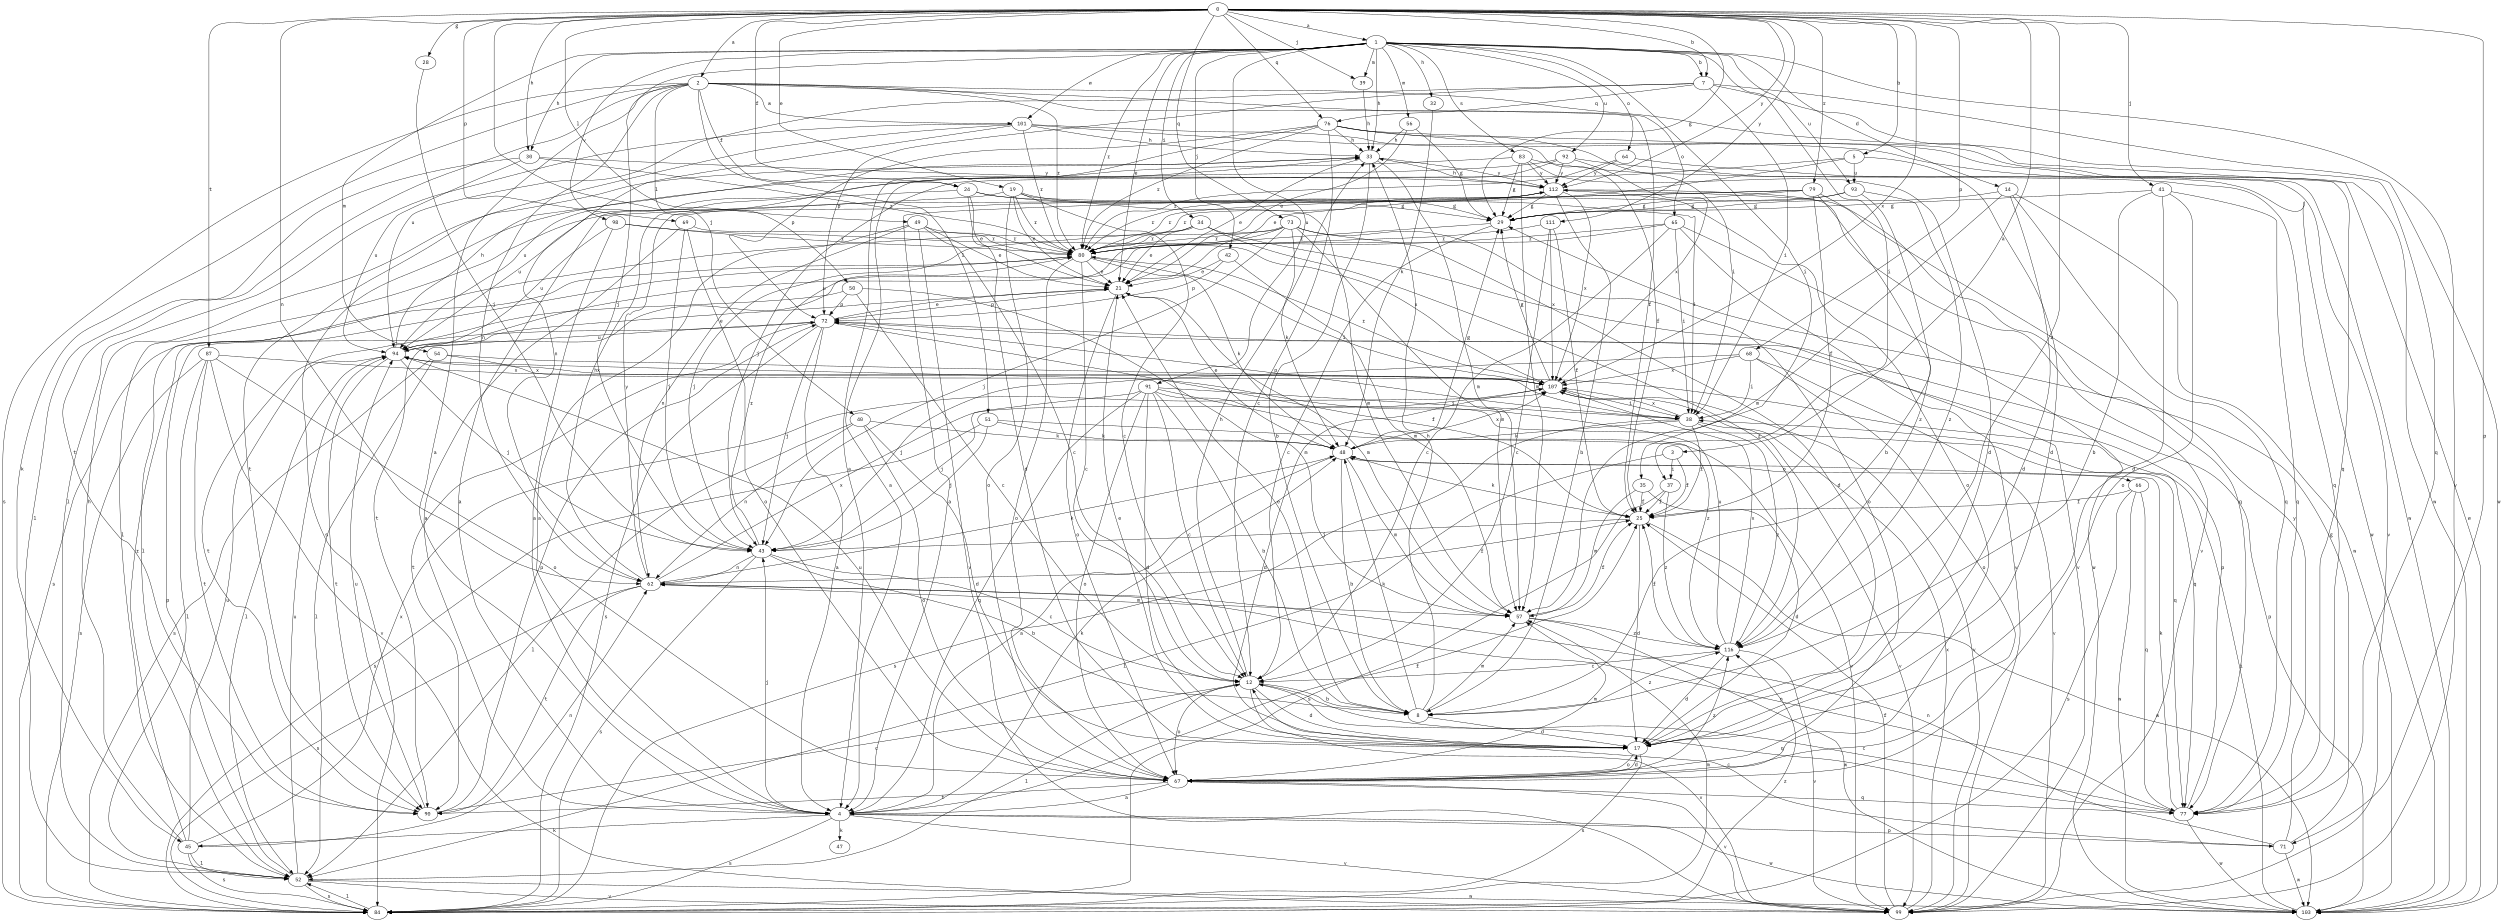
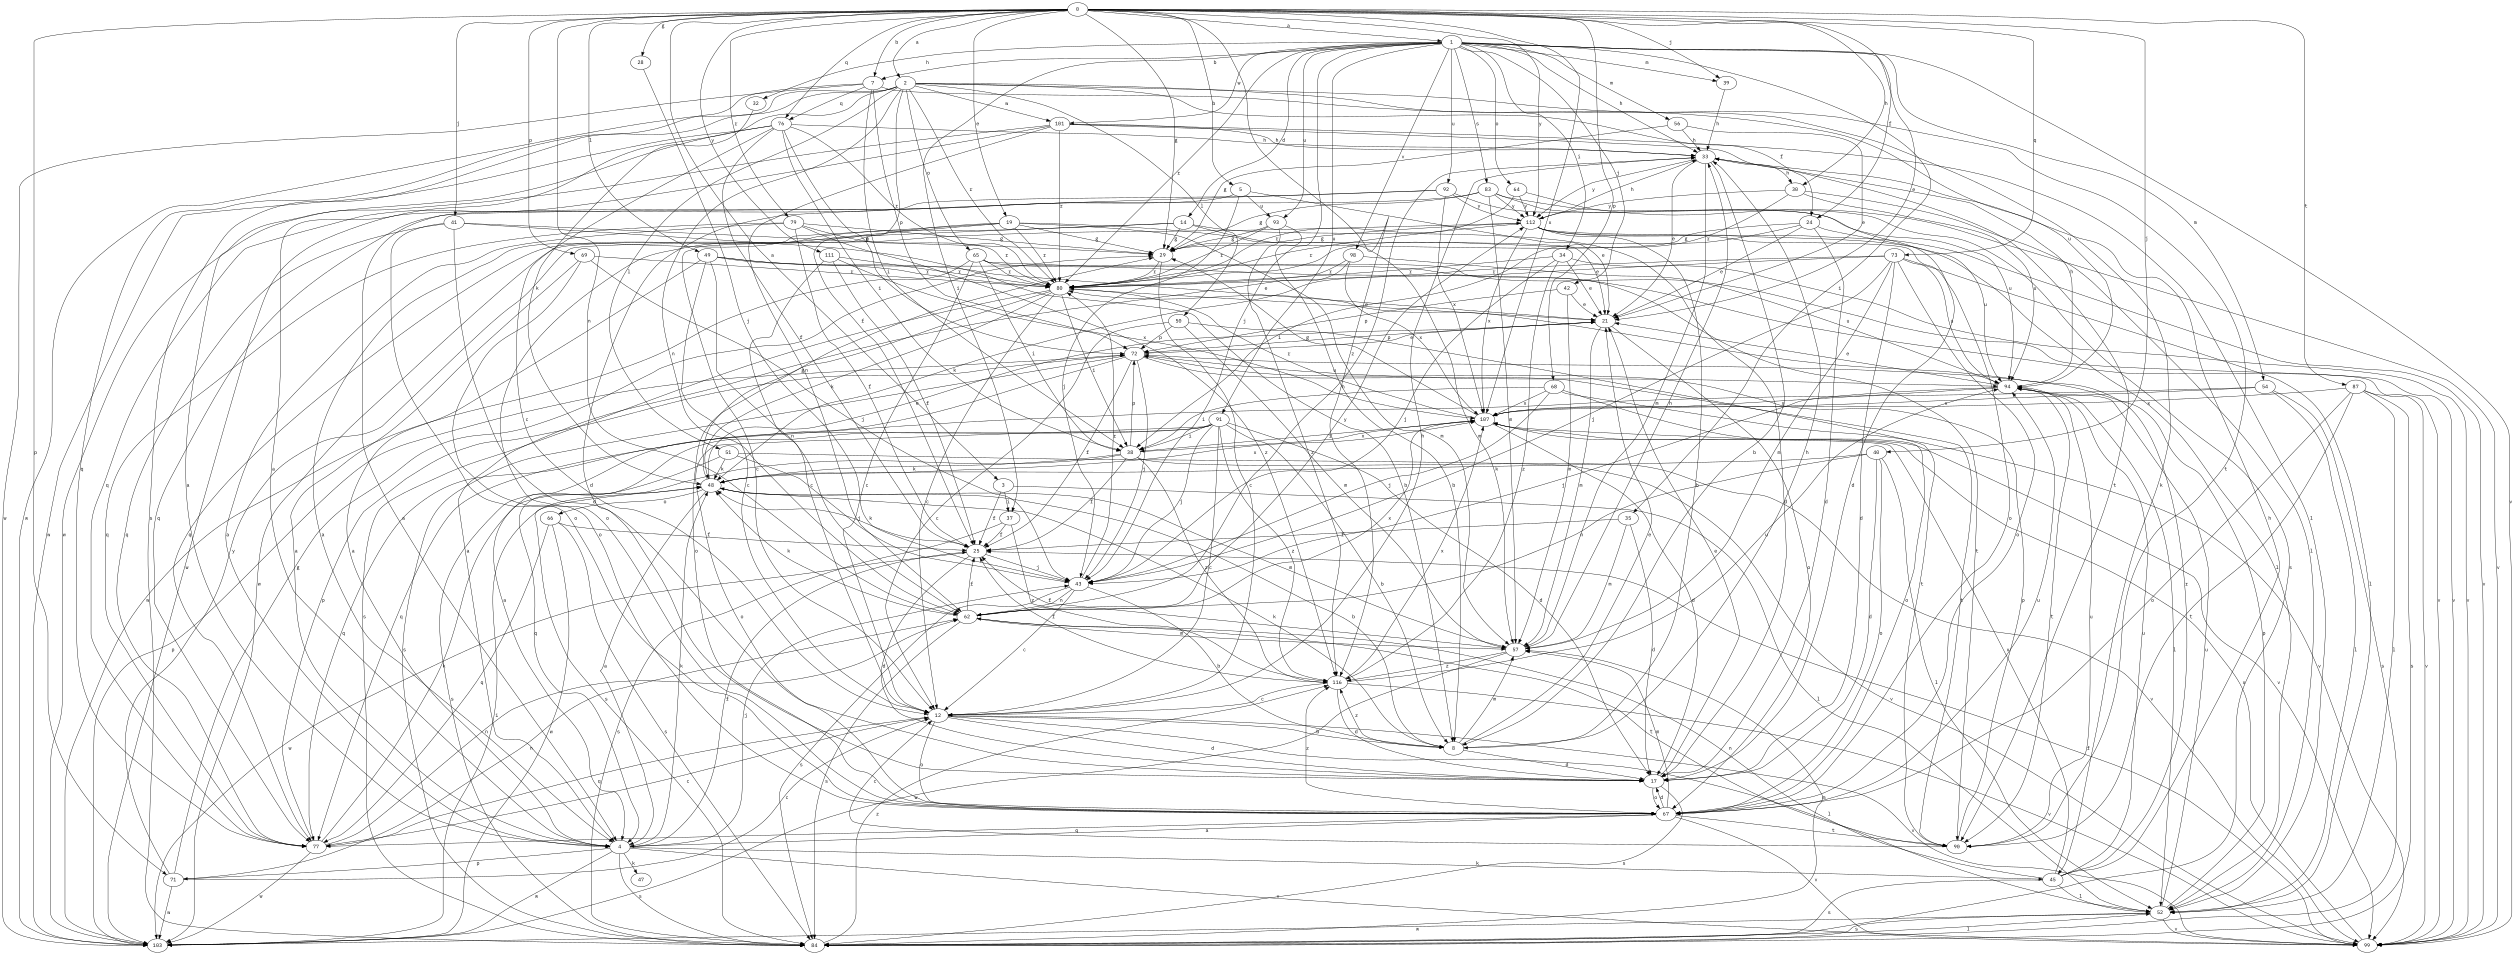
  strict digraph {
    fontname="IBM Plex Mono"
    node [fontname="IBM Plex Mono"]
    edge [fontname="IBM Plex Mono"]
    0
    1
    2
    3
    5
    7
    19
    24
    28
    29
    30
    39
    40
    41
    49
    62
    68
    69
    71
    73
    76
    79
    87
    107
    111
    112
    116
    14
    21
    32
    33
    34
    35
    37
    42
    43
    54
    56
    64
    80
    83
    91
    92
    93
    98
    99
    101
    4
    25
    45
    50
    51
    65
    84
    90
    103
    52
    17
    38
    72
    77
    94
    57
    12
    67
    48
    8
    47
    66
    0 -> 1 [label=a]
    0 -> 2 [label=a]
    0 -> 3 [label=a]
    0 -> 5 [label=b]
    0 -> 7 [label=b]
    0 -> 19 [label=e]
    0 -> 24 [label=f]
    0 -> 28 [label=g]
    0 -> 29 [label=g]
    0 -> 30 [label=h]
    0 -> 39 [label=j]
    0 -> 40 [label=j]
    0 -> 41 [label=j]
    0 -> 49 [label=l]
    0 -> 62 [label=n]
    0 -> 68 [label=p]
    0 -> 69 [label=p]
    0 -> 71 [label=p]
    0 -> 73 [label=q]
    0 -> 76 [label=q]
    0 -> 79 [label=r]
    0 -> 87 [label=t]
    0 -> 107 [label=x]
    0 -> 111 [label=y]
    0 -> 112 [label=y]
    0 -> 116 [label=z]
    1 -> 7 [label=b]
-   1 -> 30 [label=h]
+   33 -> 30 [label=h]
    1 -> 39 [label=m]
    1 -> 14 [label=d]
    1 -> 21 [label=e]
    1 -> 32 [label=h]
    1 -> 33 [label=h]
    1 -> 34 [label=i]
    1 -> 35 [label=i]
    1 -> 37 [label=i]
    1 -> 42 [label=j]
    1 -> 43 [label=j]
    1 -> 54 [label=m]
    1 -> 56 [label=m]
    1 -> 64 [label=o]
    1 -> 80 [label=r]
    1 -> 83 [label=s]
    1 -> 91 [label=u]
    1 -> 92 [label=u]
    1 -> 93 [label=u]
    1 -> 98 [label=v]
    1 -> 99 [label=v]
    1 -> 101 [label=w]
    2 -> 24 [label=f]
    2 -> 62 [label=n]
    2 -> 80 [label=r]
    2 -> 101 [label=w]
    2 -> 4 [label=a]
    2 -> 25 [label=f]
    2 -> 45 [label=k]
    2 -> 50 [label=l]
    2 -> 51 [label=l]
    2 -> 65 [label=o]
    2 -> 84 [label=s]
    2 -> 90 [label=t]
    2 -> 103 [label=w]
    3 -> 37 [label=i]
    3 -> 25 [label=f]
    3 -> 52 [label=l]
    5 -> 21 [label=e]
    5 -> 43 [label=j]
    5 -> 93 [label=u]
    5 -> 17 [label=d]
    7 -> 76 [label=q]
    7 -> 103 [label=w]
    7 -> 38 [label=i]
    7 -> 72 [label=p]
    7 -> 77 [label=q]
    7 -> 94 [label=u]
    19 -> 29 [label=g]
    19 -> 21 [label=e]
    19 -> 80 [label=r]
    19 -> 4 [label=a]
    19 -> 57 [label=m]
    19 -> 12 [label=c]
    19 -> 67 [label=o]
    24 -> 29 [label=g]
    24 -> 21 [label=e]
    24 -> 17 [label=d]
    24 -> 38 [label=i]
    24 -> 94 [label=u]
    28 -> 43 [label=j]
    29 -> 80 [label=r]
    29 -> 12 [label=c]
    30 -> 112 [label=y]
    30 -> 80 [label=r]
    30 -> 52 [label=l]
    30 -> 94 [label=u]
    39 -> 33 [label=h]
    40 -> 62 [label=n]
    40 -> 52 [label=l]
    40 -> 17 [label=d]
    40 -> 67 [label=o]
    40 -> 48 [label=k]
    41 -> 29 [label=g]
    41 -> 17 [label=d]
    41 -> 77 [label=q]
    41 -> 67 [label=o]
    41 -> 8 [label=b]
    49 -> 62 [label=n]
    49 -> 21 [label=e]
    49 -> 80 [label=r]
    49 -> 99 [label=v]
    49 -> 4 [label=a]
    49 -> 12 [label=c]
    62 -> 107 [label=x]
    62 -> 112 [label=y]
    62 -> 33 [label=h]
    62 -> 25 [label=f]
    62 -> 84 [label=s]
    62 -> 90 [label=t]
    62 -> 57 [label=m]
    62 -> 48 [label=k]
    68 -> 107 [label=x]
    68 -> 43 [label=j]
    68 -> 99 [label=v]
    68 -> 38 [label=i]
    68 -> 67 [label=o]
    69 -> 43 [label=j]
    69 -> 80 [label=r]
    69 -> 4 [label=a]
    69 -> 67 [label=o]
    71 -> 29 [label=g]
    71 -> 62 [label=n]
    71 -> 112 [label=y]
    71 -> 103 [label=w]
    71 -> 12 [label=c]
    73 -> 43 [label=j]
    73 -> 80 [label=r]
    73 -> 52 [label=l]
    73 -> 17 [label=d]
    73 -> 94 [label=u]
    73 -> 57 [label=m]
    73 -> 67 [label=o]
    73 -> 48 [label=k]
    76 -> 33 [label=h]
    76 -> 80 [label=r]
    76 -> 4 [label=a]
    76 -> 25 [label=f]
    76 -> 103 [label=w]
    76 -> 38 [label=i]
    76 -> 72 [label=p]
    76 -> 12 [label=c]
    79 -> 29 [label=g]
    79 -> 116 [label=z]
    79 -> 80 [label=r]
    79 -> 4 [label=a]
    79 -> 25 [label=f]
    79 -> 77 [label=q]
    87 -> 107 [label=x]
    87 -> 99 [label=v]
    87 -> 84 [label=s]
    87 -> 90 [label=t]
    87 -> 52 [label=l]
    87 -> 67 [label=o]
    107 -> 29 [label=g]
    107 -> 80 [label=r]
    107 -> 99 [label=v]
    107 -> 17 [label=d]
    107 -> 38 [label=i]
    111 -> 107 [label=x]
    111 -> 80 [label=r]
    111 -> 25 [label=f]
    111 -> 12 [label=c]
    112 -> 29 [label=g]
    112 -> 107 [label=x]
    112 -> 33 [label=h]
    112 -> 80 [label=r]
    112 -> 99 [label=v]
    112 -> 52 [label=l]
    112 -> 67 [label=o]
    112 -> 8 [label=b]
    116 -> 107 [label=x]
    116 -> 99 [label=v]
    116 -> 25 [label=f]
    116 -> 17 [label=d]
    116 -> 94 [label=u]
    116 -> 12 [label=c]
    14 -> 29 [label=g]
    14 -> 103 [label=w]
    14 -> 17 [label=d]
    14 -> 77 [label=q]
    14 -> 57 [label=m]
    21 -> 72 [label=p]
    21 -> 57 [label=m]
    21 -> 67 [label=o]
    32 -> 48 [label=k]
    33 -> 112 [label=y]
    33 -> 21 [label=e]
    33 -> 57 [label=m]
    33 -> 8 [label=b]
    34 -> 116 [label=z]
    34 -> 21 [label=e]
    34 -> 43 [label=j]
    34 -> 80 [label=r]
    34 -> 99 [label=v]
    35 -> 25 [label=f]
    35 -> 17 [label=d]
    35 -> 57 [label=m]
    37 -> 116 [label=z]
    37 -> 25 [label=f]
    37 -> 84 [label=s]
    42 -> 21 [label=e]
    42 -> 72 [label=p]
    42 -> 57 [label=m]
    43 -> 62 [label=n]
    43 -> 80 [label=r]
    43 -> 84 [label=s]
    43 -> 12 [label=c]
    43 -> 8 [label=b]
    54 -> 107 [label=x]
    54 -> 84 [label=s]
    54 -> 52 [label=l]
    54 -> 77 [label=q]
    56 -> 29 [label=g]
    56 -> 21 [label=e]
    56 -> 33 [label=h]
    64 -> 112 [label=y]
    64 -> 80 [label=r]
    64 -> 99 [label=v]
    80 -> 21 [label=e]
    80 -> 84 [label=s]
    80 -> 38 [label=i]
    80 -> 12 [label=c]
    80 -> 67 [label=o]
    80 -> 48 [label=k]
    83 -> 29 [label=g]
    83 -> 112 [label=y]
    83 -> 84 [label=s]
    83 -> 17 [label=d]
    83 -> 77 [label=q]
    83 -> 57 [label=m]
    91 -> 116 [label=z]
    91 -> 43 [label=j]
    91 -> 4 [label=q]
    91 -> 17 [label=d]
    91 -> 38 [label=i]
    91 -> 77 [label=q]
    91 -> 12 [label=c]
    91 -> 67 [label=o]
    91 -> 8 [label=b]
    92 -> 107 [label=x]
    92 -> 112 [label=y]
    92 -> 4 [label=a]
    92 -> 103 [label=w]
    92 -> 94 [label=u]
    93 -> 29 [label=g]
    93 -> 116 [label=z]
    93 -> 80 [label=r]
    93 -> 8 [label=b]
    98 -> 107 [label=x]
    98 -> 80 [label=r]
    98 -> 4 [label=a]
    98 -> 94 [label=u]
    99 -> 107 [label=x]
    99 -> 25 [label=f]
    101 -> 62 [label=n]
    101 -> 33 [label=h]
    101 -> 80 [label=r]
    101 -> 90 [label=t]
    101 -> 103 [label=w]
    101 -> 52 [label=l]
    101 -> 77 [label=q]
    4 -> 71 [label=p]
    4 -> 43 [label=j]
    4 -> 99 [label=v]
    4 -> 25 [label=f]
    4 -> 45 [label=k]
    4 -> 84 [label=s]
    4 -> 103 [label=w]
    4 -> 48 [label=k]
    4 -> 47 [label=k]
    25 -> 43 [label=j]
    25 -> 103 [label=w]
    25 -> 17 [label=d]
    25 -> 48 [label=k]
    45 -> 62 [label=n]
    45 -> 107 [label=x]
    45 -> 33 [label=h]
    45 -> 80 [label=r]
    45 -> 84 [label=s]
    45 -> 52 [label=l]
    45 -> 94 [label=u]
    50 -> 90 [label=t]
    50 -> 72 [label=p]
    50 -> 57 [label=m]
    50 -> 12 [label=c]
    51 -> 43 [label=j]
    51 -> 99 [label=v]
    51 -> 84 [label=s]
    51 -> 48 [label=k]
    65 -> 80 [label=r]
    65 -> 99 [label=v]
    65 -> 90 [label=t]
    65 -> 103 [label=w]
    65 -> 38 [label=i]
    65 -> 12 [label=c]
    84 -> 116 [label=z]
    84 -> 52 [label=l]
    84 -> 57 [label=m]
    90 -> 72 [label=p]
    90 -> 94 [label=u]
    90 -> 12 [label=c]
-   103 -> 38 [label=i]
+   103 -> 48 [label=i]
    103 -> 72 [label=p]
    52 -> 99 [label=v]
    52 -> 84 [label=s]
    52 -> 103 [label=w]
    52 -> 72 [label=p]
    52 -> 94 [label=u]
    17 -> 21 [label=e]
    17 -> 84 [label=s]
    17 -> 67 [label=o]
    38 -> 107 [label=x]
    38 -> 116 [label=z]
    38 -> 99 [label=v]
    38 -> 25 [label=f]
    38 -> 84 [label=s]
    38 -> 72 [label=p]
    38 -> 48 [label=k]
    72 -> 21 [label=e]
    72 -> 43 [label=j]
    72 -> 4 [label=a]
    72 -> 25 [label=f]
    72 -> 84 [label=s]
    72 -> 90 [label=t]
    72 -> 94 [label=u]
    77 -> 62 [label=n]
    77 -> 103 [label=w]
    77 -> 72 [label=p]
    77 -> 12 [label=c]
    77 -> 48 [label=k]
    94 -> 107 [label=x]
    94 -> 21 [label=e]
    94 -> 33 [label=h]
    94 -> 43 [label=j]
    94 -> 90 [label=t]
    94 -> 52 [label=l]
    57 -> 116 [label=z]
+   57 -> 33 [label=h]
    57 -> 25 [label=f]
    57 -> 103 [label=w]
    12 -> 33 [label=h]
    12 -> 99 [label=v]
    12 -> 52 [label=l]
    12 -> 17 [label=d]
    12 -> 77 [label=q]
    12 -> 67 [label=o]
    12 -> 8 [label=b]
    67 -> 116 [label=z]
    67 -> 99 [label=v]
    67 -> 4 [label=a]
    67 -> 90 [label=t]
    67 -> 17 [label=d]
    67 -> 77 [label=q]
    67 -> 94 [label=u]
    67 -> 57 [label=m]
    48 -> 29 [label=g]
    48 -> 107 [label=x]
    48 -> 21 [label=e]
    48 -> 4 [label=a]
    48 -> 57 [label=m]
    48 -> 8 [label=b]
    48 -> 66 [label=o]
    8 -> 116 [label=z]
    8 -> 21 [label=e]
    8 -> 33 [label=h]
    8 -> 17 [label=d]
    8 -> 57 [label=m]
    8 -> 48 [label=k]
    66 -> 25 [label=f]
    66 -> 84 [label=s]
    66 -> 103 [label=w]
    66 -> 77 [label=q]
  }
